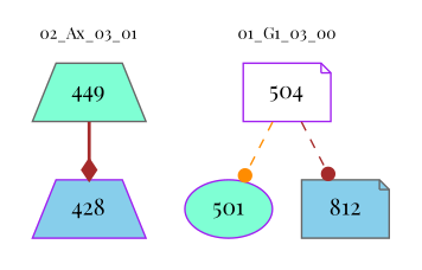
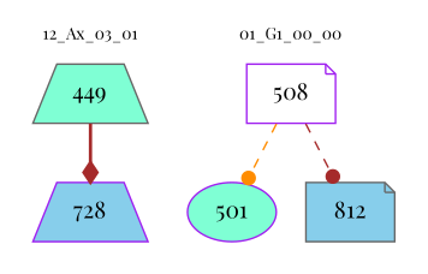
  digraph {
    fontname="Playfair Display"
    node [color=purple fillcolor=aquamarine fontname="Playfair Display" shape=trapezium style=filled]
    edge [arrowhead=dot color=brown fontname="Playfair Display" style=dashed]
    n1 [color=gray40 label=449]
-   n2 [fillcolor=skyblue label=428]
-   n3 [fillcolor=white label=504 shape=note]
+   n2 [fillcolor=skyblue label=728]
+   n3 [fillcolor=white label=508 shape=note]
    n4 [label=501 shape=ellipse]
    n5 [color=gray40 fillcolor=skyblue label=812 shape=note]
    subgraph cluster_1 {
      color=white
      fontsize=10
-     label="02_Ax_03_01"
+     label="12_Ax_03_01"
      n1
      n2
    }
    subgraph cluster_2 {
      color=white
      fontsize=10
-     label="01_G1_03_00"
+     label="01_G1_00_00"
      n3
      n4
      n5
    }
    n1 -> n2 [arrowhead=diamond style=bold]
    n3 -> n4 [color=darkorange]
    n3 -> n5
  }
